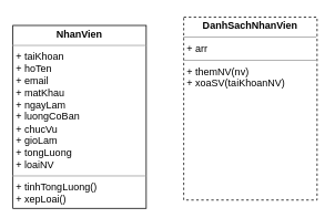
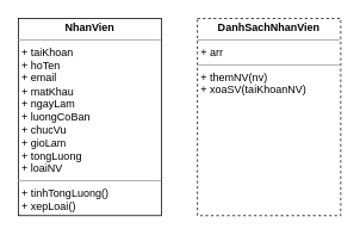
  <mxCell id="0" />
  <mxCell id="1" parent="0" />
- <mxCell id="2" value="&lt;p style=&quot;margin:0px;margin-top:4px;text-align:center;&quot;&gt;&lt;b&gt;NhanVien&lt;/b&gt;&lt;/p&gt;&lt;hr size=&quot;1&quot;&gt;&lt;p style=&quot;margin:0px;margin-left:4px;&quot;&gt;+ taiKhoan&lt;/p&gt;&lt;p style=&quot;margin:0px;margin-left:4px;&quot;&gt;+ hoTen&lt;/p&gt;&lt;p style=&quot;margin:0px;margin-left:4px;&quot;&gt;+ email&lt;/p&gt;&lt;p style=&quot;margin:0px;margin-left:4px;&quot;&gt;+ matKhau&lt;/p&gt;&lt;p style=&quot;margin:0px;margin-left:4px;&quot;&gt;+ ngayLam&lt;/p&gt;&lt;p style=&quot;margin:0px;margin-left:4px;&quot;&gt;+ luongCoBan&lt;/p&gt;&lt;p style=&quot;margin:0px;margin-left:4px;&quot;&gt;+ chucVu&lt;/p&gt;&lt;p style=&quot;margin:0px;margin-left:4px;&quot;&gt;+ gioLam&lt;/p&gt;&lt;p style=&quot;margin:0px;margin-left:4px;&quot;&gt;+ tongLuong&lt;/p&gt;&lt;p style=&quot;margin:0px;margin-left:4px;&quot;&gt;+ loaiNV&lt;/p&gt;&lt;hr size=&quot;1&quot;&gt;&lt;p style=&quot;margin:0px;margin-left:4px;&quot;&gt;+ tinhTongLuong()&lt;/p&gt;&lt;p style=&quot;margin:0px;margin-left:4px;&quot;&gt;+ xepLoai()&lt;/p&gt;" style="verticalAlign=top;align=left;overflow=fill;fontSize=12;fontFamily=Helvetica;html=1;whiteSpace=wrap;" vertex="1" parent="1"><mxGeometry x="15" y="30" width="160" height="220" as="geometry" /></mxCell>
+ <mxCell id="2" value="&lt;p style=&quot;margin:0px;margin-top:4px;text-align:center;&quot;&gt;&lt;b&gt;NhanVien&lt;/b&gt;&lt;/p&gt;&lt;hr size=&quot;1&quot;&gt;&lt;p style=&quot;margin:0px;margin-left:4px;&quot;&gt;+ taiKhoan&lt;/p&gt;&lt;p style=&quot;margin:0px;margin-left:4px;&quot;&gt;+ hoTen&lt;/p&gt;&lt;p style=&quot;margin:0px;margin-left:4px;&quot;&gt;+ email&lt;/p&gt;&lt;p style=&quot;margin:0px;margin-left:4px;&quot;&gt;+ matKhau&lt;/p&gt;&lt;p style=&quot;margin:0px;margin-left:4px;&quot;&gt;+ ngayLam&lt;/p&gt;&lt;p style=&quot;margin:0px;margin-left:4px;&quot;&gt;+ luongCoBan&lt;/p&gt;&lt;p style=&quot;margin:0px;margin-left:4px;&quot;&gt;+ chucVu&lt;/p&gt;&lt;p style=&quot;margin:0px;margin-left:4px;&quot;&gt;+ gioLam&lt;/p&gt;&lt;p style=&quot;margin:0px;margin-left:4px;&quot;&gt;+ tongLuong&lt;/p&gt;&lt;p style=&quot;margin:0px;margin-left:4px;&quot;&gt;+ loaiNV&lt;/p&gt;&lt;hr size=&quot;1&quot;&gt;&lt;p style=&quot;margin:0px;margin-left:4px;&quot;&gt;+ tinhTongLuong()&lt;/p&gt;&lt;p style=&quot;margin:0px;margin-left:4px;&quot;&gt;+ xepLoai()&lt;/p&gt;" style="verticalAlign=top;align=left;overflow=fill;fontSize=12;fontFamily=Helvetica;html=1;whiteSpace=wrap;" vertex="1" parent="1"><mxGeometry x="20" y="20" width="160" height="220" as="geometry" /></mxCell>
  <mxCell id="3" value="&lt;p style=&quot;margin:0px;margin-top:4px;text-align:center;&quot;&gt;&lt;b&gt;DanhSachNhanVien&lt;/b&gt;&lt;/p&gt;&lt;hr size=&quot;1&quot;&gt;&lt;p style=&quot;margin:0px;margin-left:4px;&quot;&gt;+ arr&lt;/p&gt;&lt;hr size=&quot;1&quot;&gt;&lt;p style=&quot;margin:0px;margin-left:4px;&quot;&gt;+ themNV(nv)&lt;/p&gt;&lt;p style=&quot;margin:0px;margin-left:4px;&quot;&gt;+ xoaSV(taiKhoanNV)&lt;/p&gt;" style="verticalAlign=top;align=left;overflow=fill;fontSize=12;fontFamily=Helvetica;html=1;whiteSpace=wrap;dashed=1;" vertex="1" parent="1"><mxGeometry x="220" y="20" width="160" height="220" as="geometry" /></mxCell>
